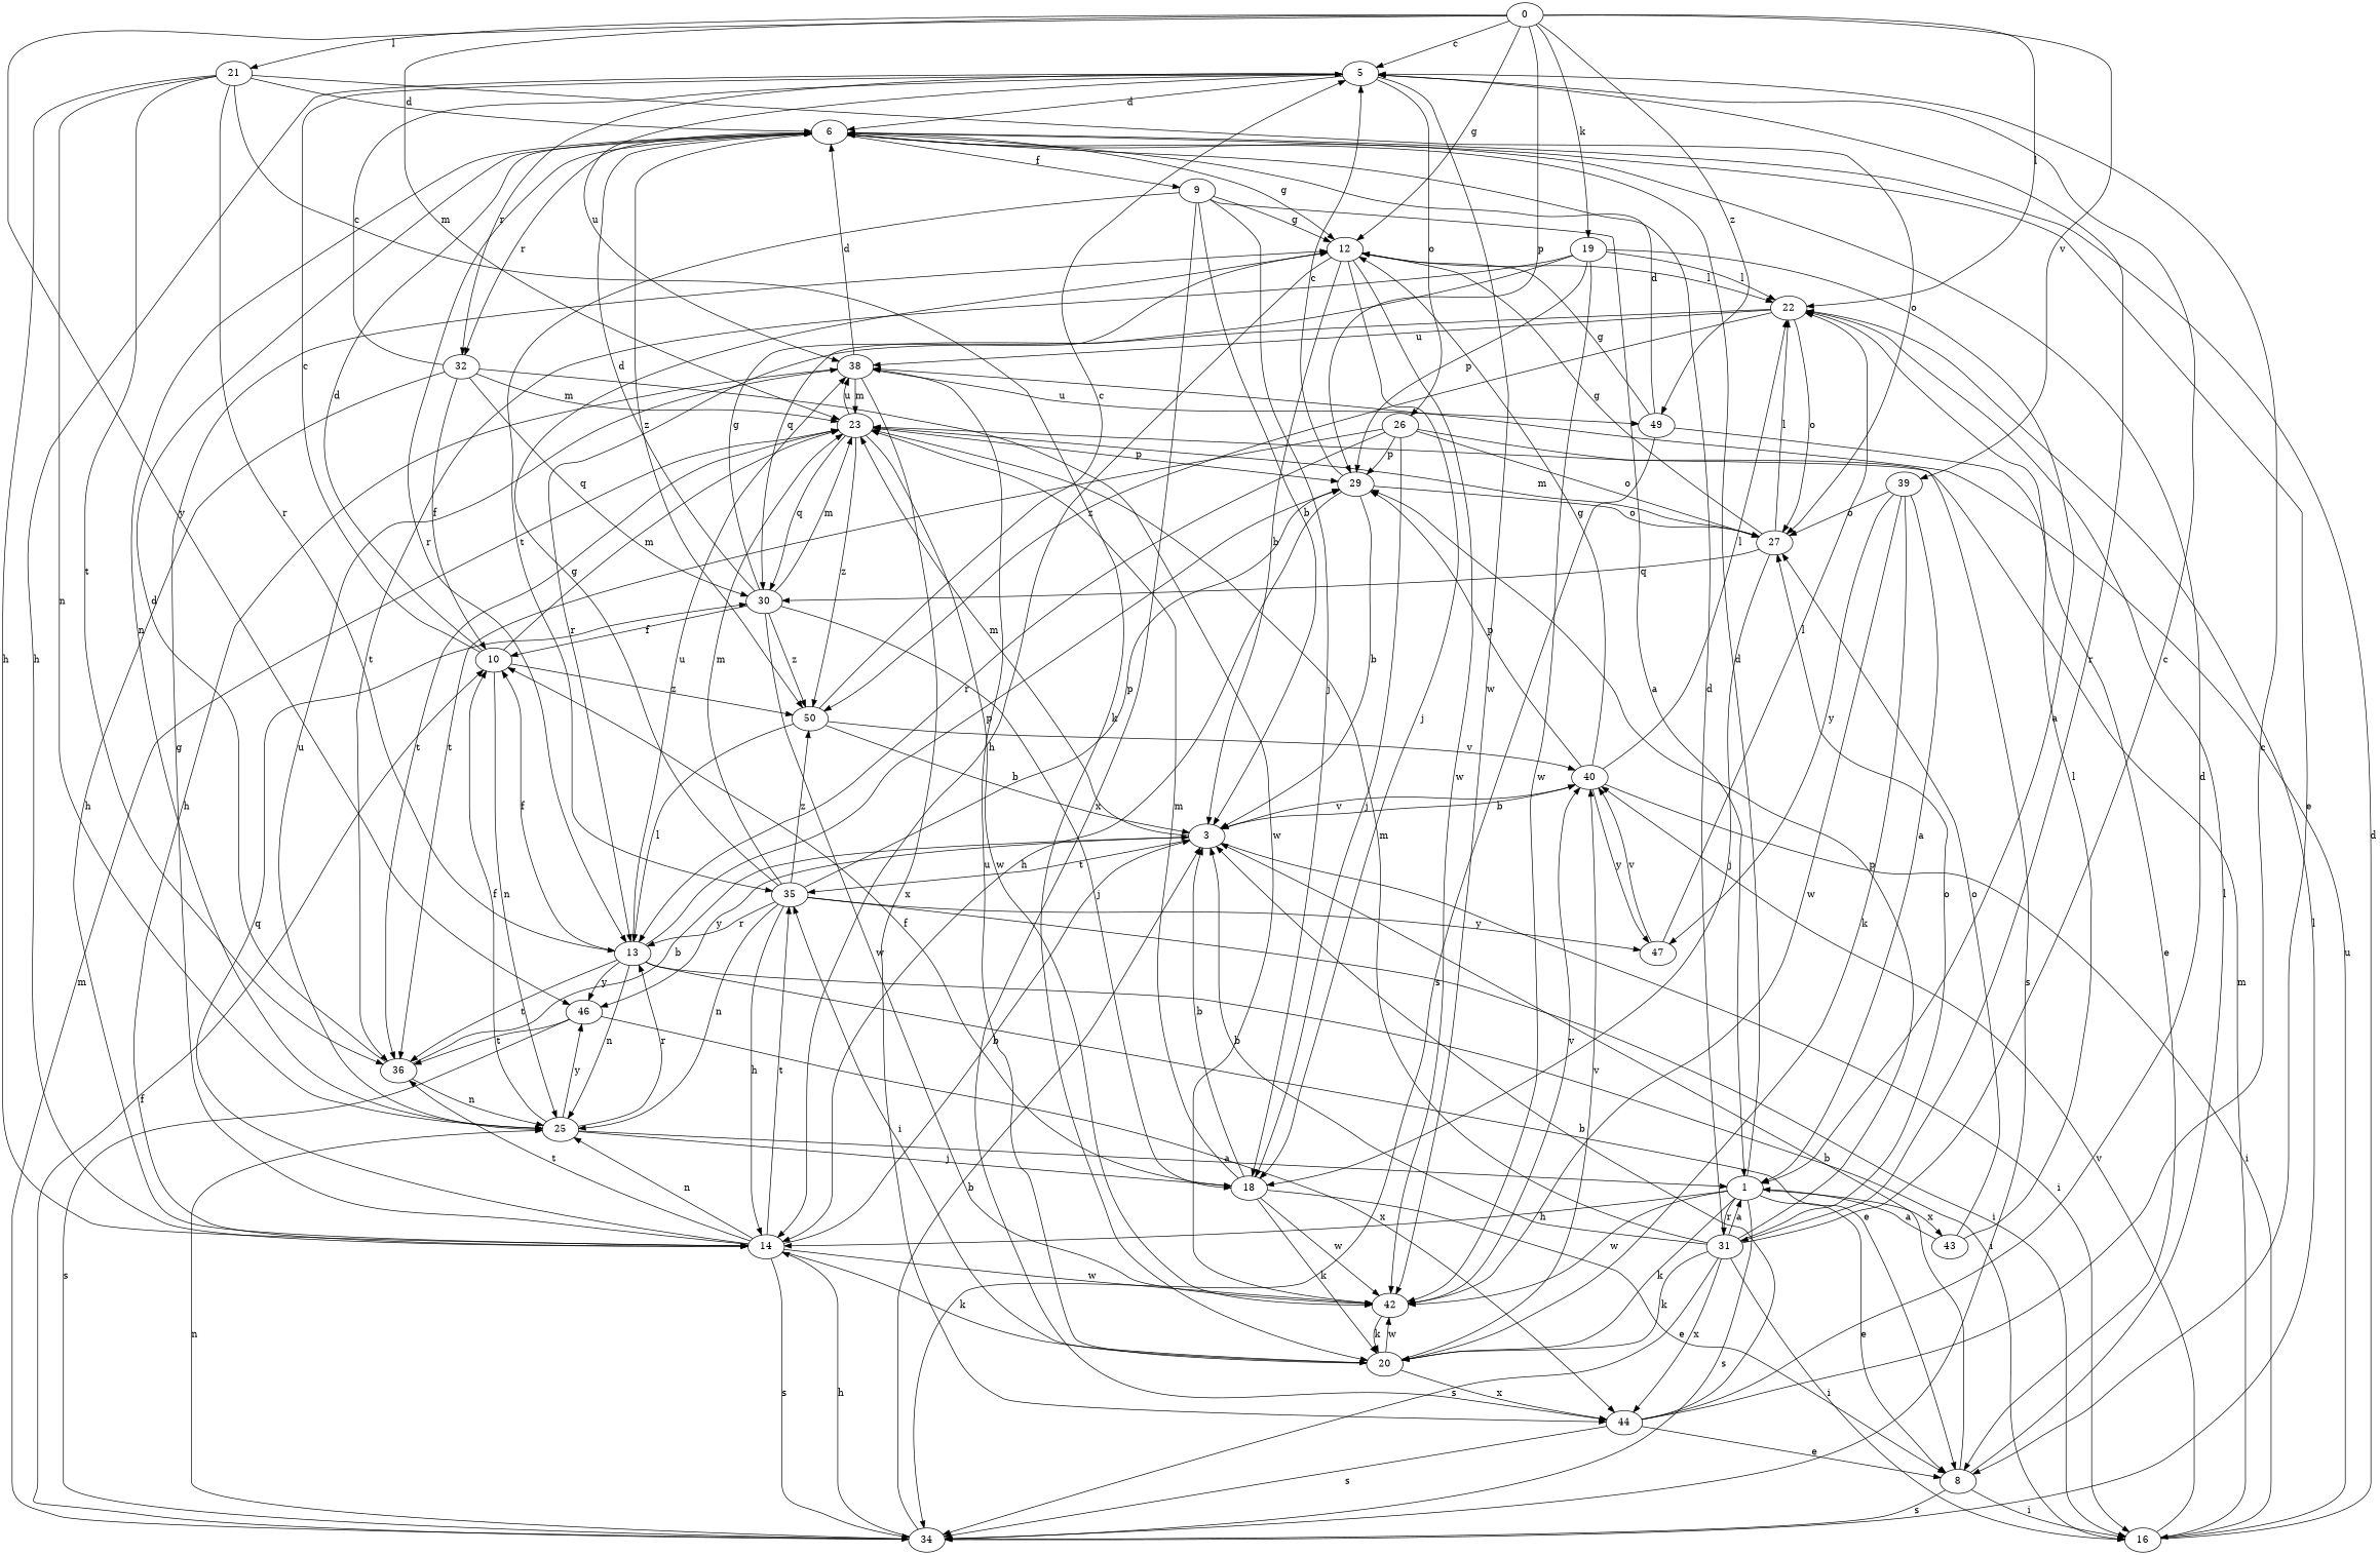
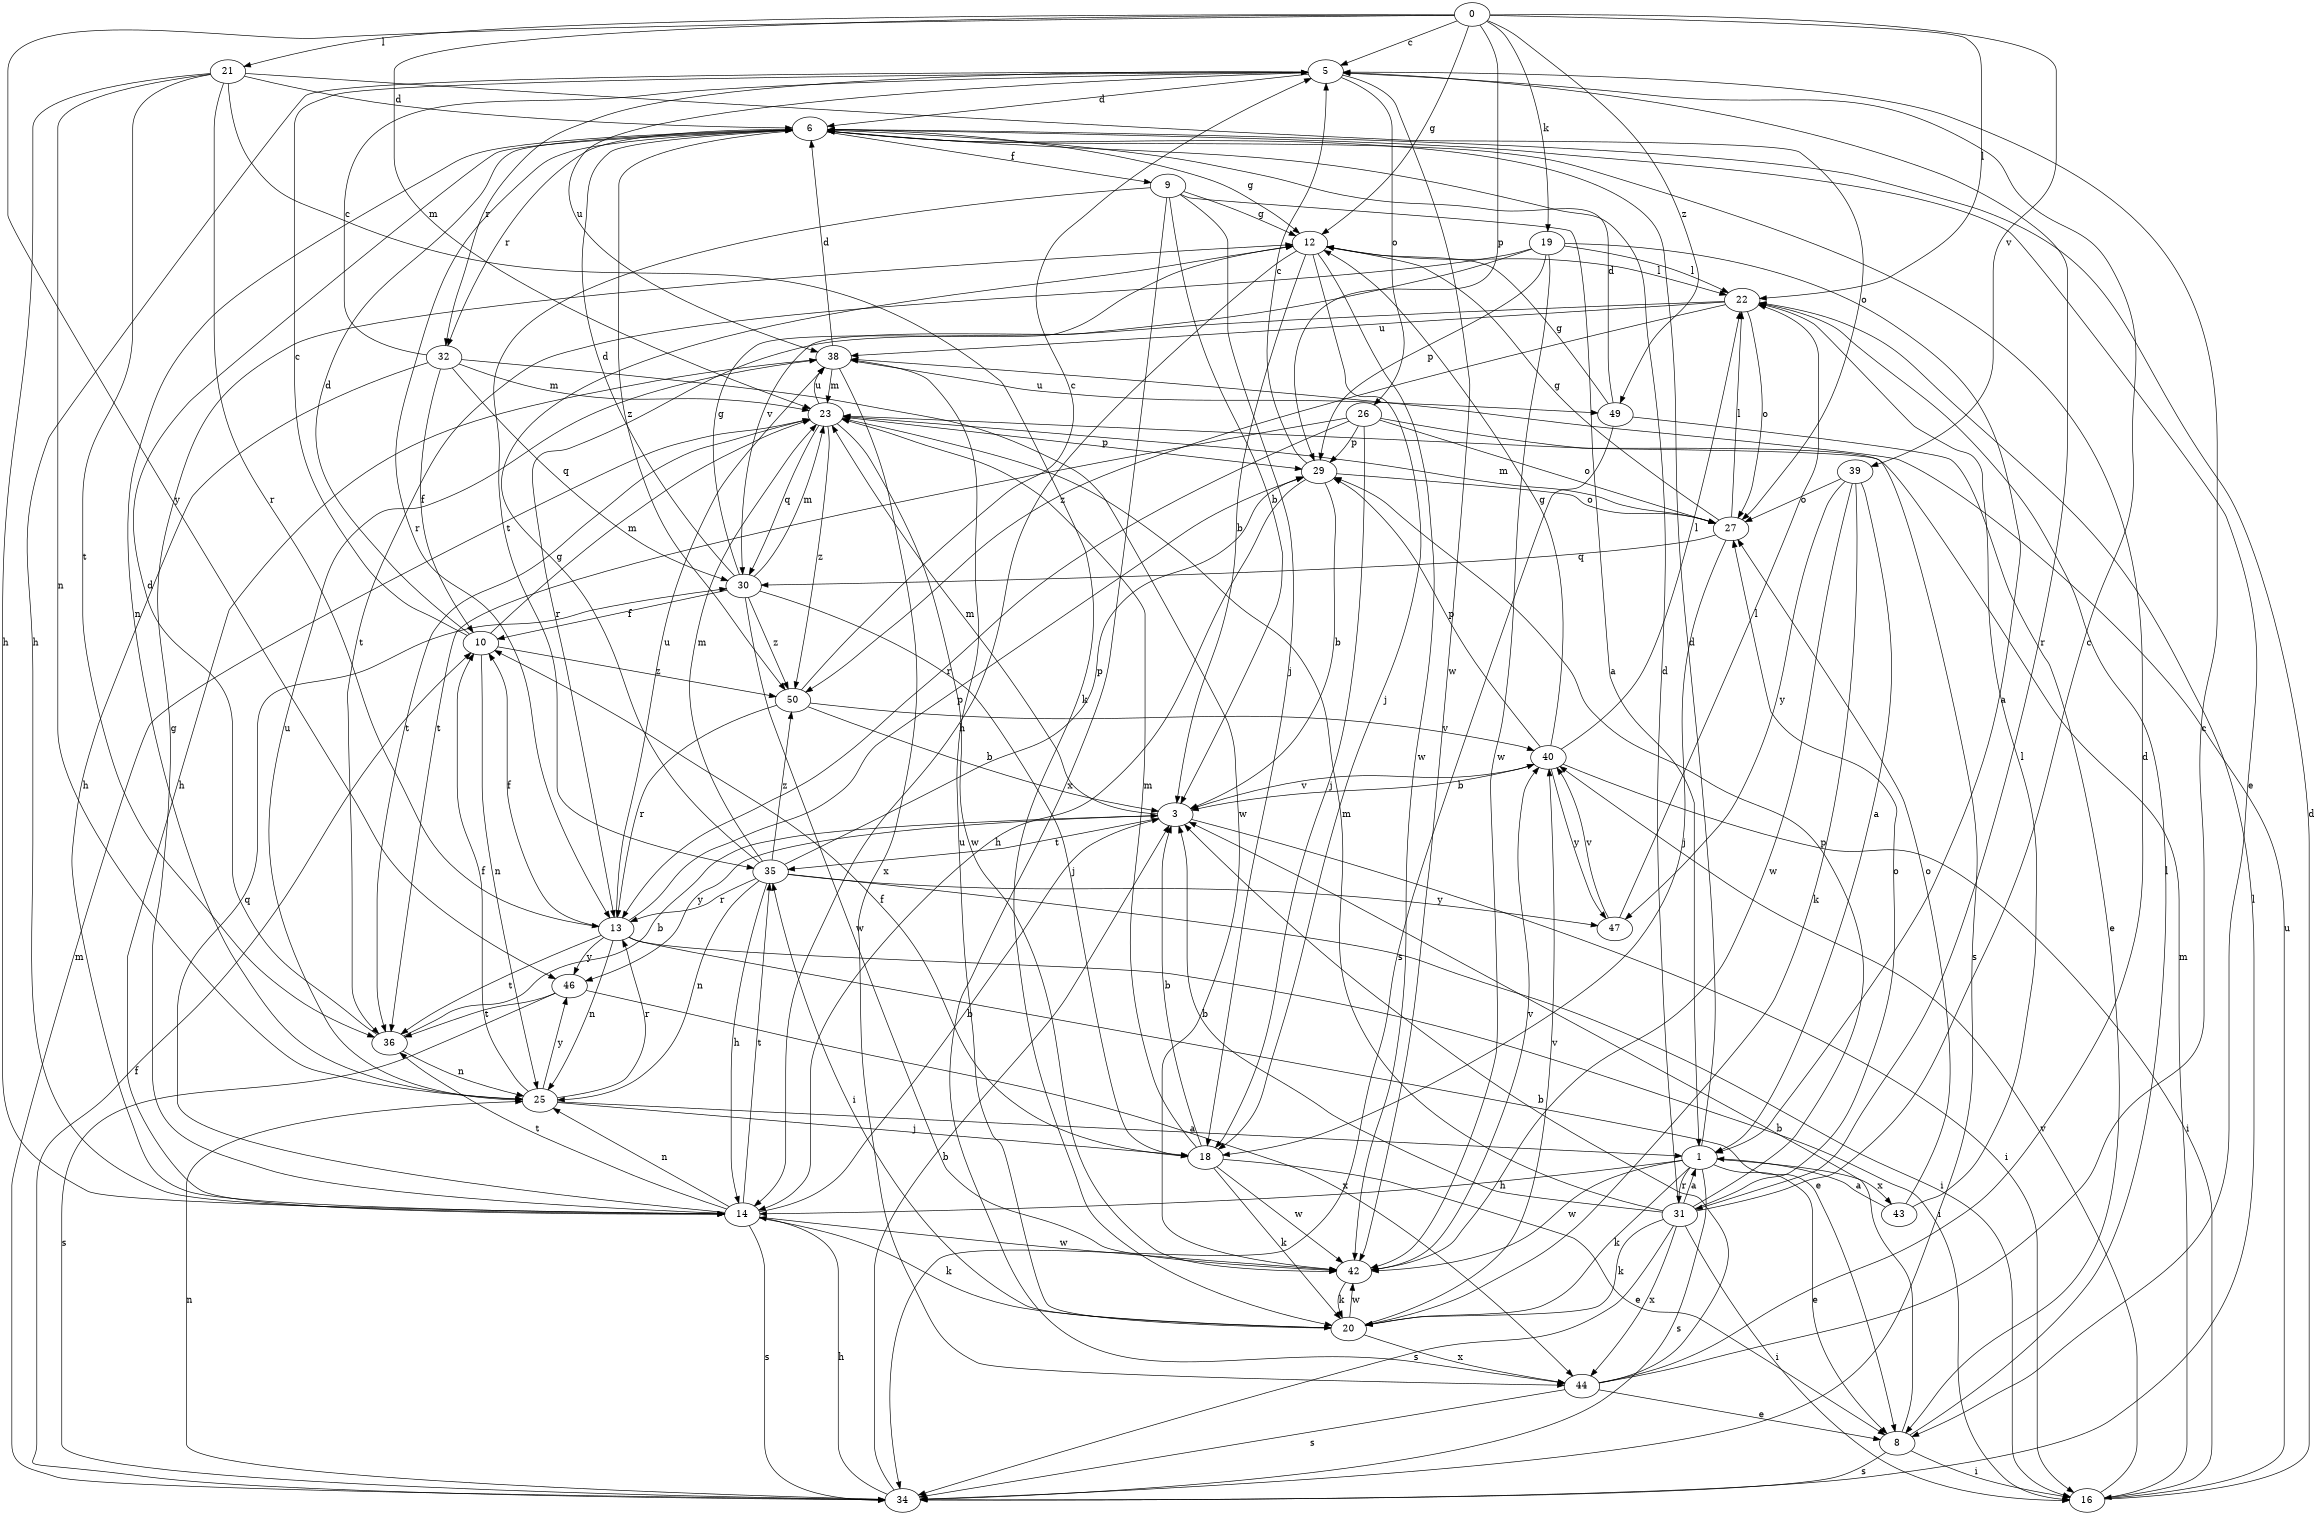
  strict digraph {
    0
    5
    12
    19
    21
    22
    23
    29
    39
    46
    49
    6
    14
    31
    42
    26
    32
    38
    3
    18
    1
    30
    36
    20
    25
    n26 [label=13]
    27
    50
    47
    34
    44
    8
    43
    9
    16
    35
    40
    10
    0 -> 5 [label=c]
    0 -> 12 [label=g]
    0 -> 19 [label=k]
    0 -> 21 [label=l]
    0 -> 22 [label=l]
    0 -> 23 [label=m]
    0 -> 29 [label=p]
    0 -> 39 [label=v]
    0 -> 46 [label=y]
    0 -> 49 [label=z]
    5 -> 6 [label=d]
    5 -> 14 [label=h]
    5 -> 31 [label=r]
    5 -> 42 [label=w]
    5 -> 26 [label=o]
    5 -> 32 [label=r]
    5 -> 38 [label=u]
    12 -> 22 [label=l]
    12 -> 14 [label=h]
    12 -> 42 [label=w]
    12 -> 3 [label=b]
    12 -> 18 [label=j]
    19 -> 22 [label=l]
    19 -> 29 [label=p]
    19 -> 42 [label=w]
    19 -> 1 [label=a]
-   19 -> 30 [label=q]
+   19 -> 30 [label=v]
    19 -> 36 [label=t]
    21 -> 6 [label=d]
    21 -> 14 [label=h]
    21 -> 36 [label=t]
    21 -> 20 [label=k]
    21 -> 25 [label=n]
    21 -> n26 [label=r]
    21 -> 27 [label=o]
    22 -> 38 [label=u]
    22 -> n26 [label=r]
    22 -> 27 [label=o]
    22 -> 50 [label=z]
    23 -> 29 [label=p]
    23 -> 42 [label=w]
    23 -> 38 [label=u]
    23 -> 30 [label=q]
    23 -> 36 [label=t]
    23 -> 50 [label=z]
    29 -> 5 [label=c]
    29 -> 14 [label=h]
    29 -> 3 [label=b]
    29 -> 27 [label=o]
    39 -> 42 [label=w]
    39 -> 1 [label=a]
    39 -> 20 [label=k]
    39 -> 27 [label=o]
    39 -> 47 [label=y]
    46 -> 36 [label=t]
    46 -> 34 [label=s]
    46 -> 44 [label=x]
    49 -> 12 [label=g]
    49 -> 6 [label=d]
    49 -> 34 [label=s]
    49 -> 8 [label=e]
    6 -> 12 [label=g]
    6 -> 32 [label=r]
    6 -> 25 [label=n]
    6 -> n26 [label=r]
    6 -> 50 [label=z]
    6 -> 8 [label=e]
    6 -> 9 [label=f]
    14 -> 12 [label=g]
    14 -> 42 [label=w]
    14 -> 3 [label=b]
    14 -> 30 [label=q]
    14 -> 36 [label=t]
    14 -> 20 [label=k]
    14 -> 25 [label=n]
    14 -> 34 [label=s]
    14 -> 35 [label=t]
    31 -> 5 [label=c]
    31 -> 23 [label=m]
    31 -> 29 [label=p]
    31 -> 6 [label=d]
    31 -> 3 [label=b]
    31 -> 1 [label=a]
    31 -> 20 [label=k]
    31 -> 27 [label=o]
    31 -> 34 [label=s]
    31 -> 44 [label=x]
    31 -> 16 [label=i]
    42 -> 20 [label=k]
    42 -> 40 [label=v]
    26 -> 29 [label=p]
    26 -> 18 [label=j]
    26 -> 36 [label=t]
    26 -> n26 [label=r]
    26 -> 27 [label=o]
    26 -> 34 [label=s]
    32 -> 5 [label=c]
    32 -> 23 [label=m]
    32 -> 14 [label=h]
    32 -> 42 [label=w]
    32 -> 30 [label=q]
    32 -> 10 [label=f]
    38 -> 23 [label=m]
    38 -> 49 [label=u]
    38 -> 6 [label=d]
    38 -> 14 [label=h]
    38 -> 44 [label=x]
    3 -> 23 [label=m]
    3 -> 46 [label=y]
    3 -> 16 [label=i]
    3 -> 35 [label=t]
    3 -> 40 [label=v]
    18 -> 23 [label=m]
    18 -> 42 [label=w]
    18 -> 3 [label=b]
    18 -> 20 [label=k]
    18 -> 8 [label=e]
    18 -> 10 [label=f]
    1 -> 6 [label=d]
    1 -> 14 [label=h]
    1 -> 31 [label=r]
    1 -> 42 [label=w]
    1 -> 20 [label=k]
    1 -> 34 [label=s]
    1 -> 8 [label=e]
    1 -> 43 [label=x]
    30 -> 12 [label=g]
    30 -> 23 [label=m]
    30 -> 6 [label=d]
    30 -> 42 [label=w]
    30 -> 18 [label=j]
    30 -> 50 [label=z]
    30 -> 10 [label=f]
    36 -> 6 [label=d]
    36 -> 3 [label=b]
    36 -> 25 [label=n]
    20 -> 42 [label=w]
    20 -> 38 [label=u]
    20 -> 44 [label=x]
    20 -> 35 [label=i]
    20 -> 40 [label=v]
    25 -> 46 [label=y]
    25 -> 38 [label=u]
    25 -> 18 [label=j]
    25 -> 1 [label=a]
    25 -> n26 [label=r]
    25 -> 10 [label=f]
    n26 -> 29 [label=p]
    n26 -> 46 [label=y]
    n26 -> 38 [label=u]
    n26 -> 36 [label=t]
    n26 -> 25 [label=n]
    n26 -> 8 [label=e]
    n26 -> 16 [label=i]
    n26 -> 10 [label=f]
    27 -> 12 [label=g]
    27 -> 22 [label=l]
    27 -> 23 [label=m]
    27 -> 18 [label=j]
    27 -> 30 [label=q]
    50 -> 5 [label=c]
    50 -> 3 [label=b]
-   50 -> n26 [label=l]
+   50 -> n26 [label=r]
    50 -> 40 [label=v]
    47 -> 22 [label=l]
    47 -> 40 [label=v]
    34 -> 22 [label=l]
    34 -> 23 [label=m]
    34 -> 14 [label=h]
    34 -> 3 [label=b]
    34 -> 25 [label=n]
    34 -> 10 [label=f]
    44 -> 5 [label=c]
    44 -> 6 [label=d]
    44 -> 3 [label=b]
    44 -> 34 [label=s]
    44 -> 8 [label=e]
    8 -> 22 [label=l]
    8 -> 3 [label=b]
    8 -> 34 [label=s]
    8 -> 16 [label=i]
    43 -> 22 [label=l]
    43 -> 1 [label=a]
    43 -> 27 [label=o]
    9 -> 12 [label=g]
    9 -> 3 [label=b]
    9 -> 18 [label=j]
    9 -> 1 [label=a]
    9 -> 44 [label=x]
    9 -> 35 [label=t]
    16 -> 23 [label=m]
    16 -> 6 [label=d]
    16 -> 38 [label=u]
    16 -> 40 [label=v]
    35 -> 12 [label=g]
    35 -> 23 [label=m]
    35 -> 29 [label=p]
    35 -> 14 [label=h]
    35 -> 25 [label=n]
    35 -> n26 [label=r]
    35 -> 50 [label=z]
    35 -> 47 [label=y]
    35 -> 16 [label=i]
    40 -> 12 [label=g]
    40 -> 22 [label=l]
    40 -> 29 [label=p]
    40 -> 3 [label=b]
    40 -> 47 [label=y]
    40 -> 16 [label=i]
    10 -> 5 [label=c]
    10 -> 23 [label=m]
    10 -> 6 [label=d]
    10 -> 25 [label=n]
    10 -> 50 [label=z]
  }
